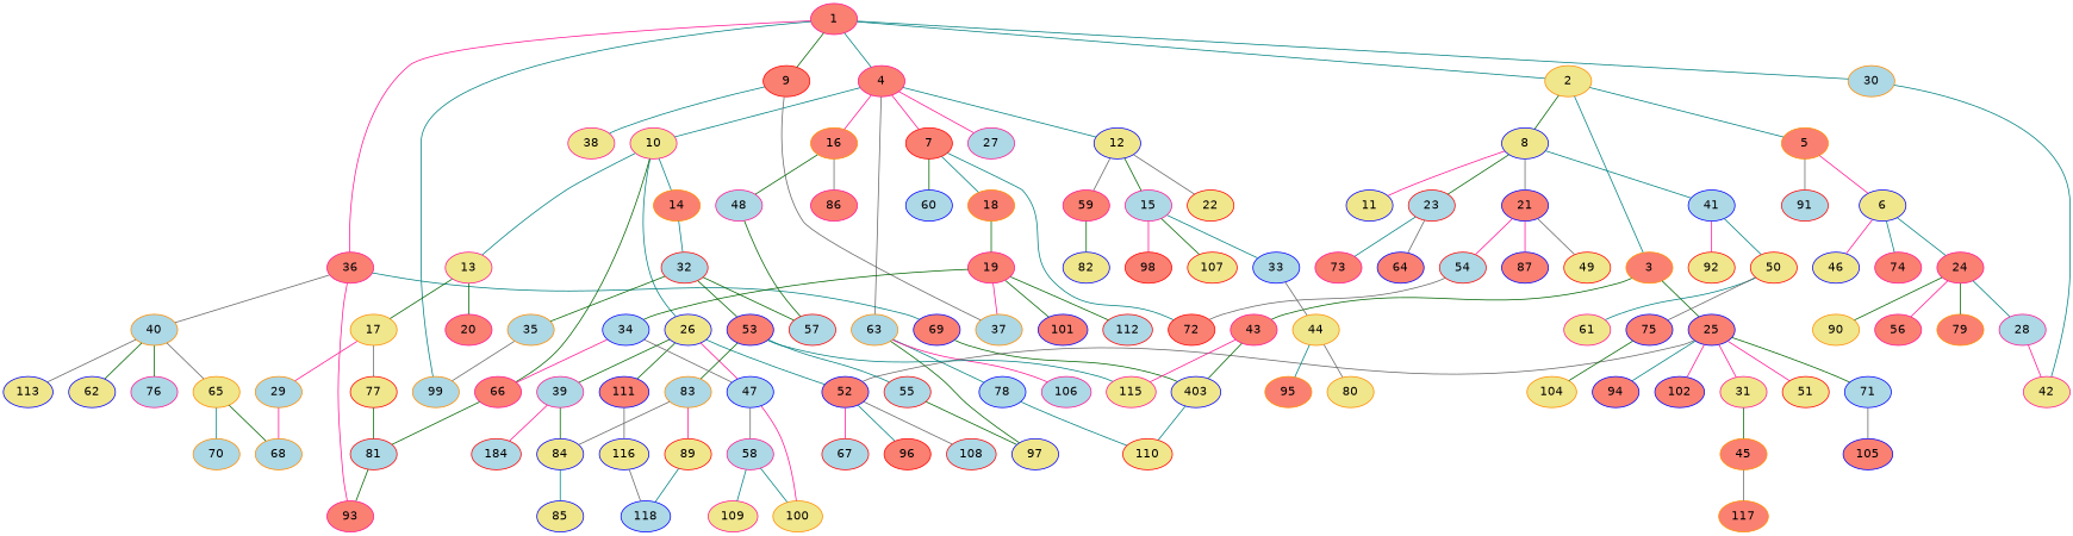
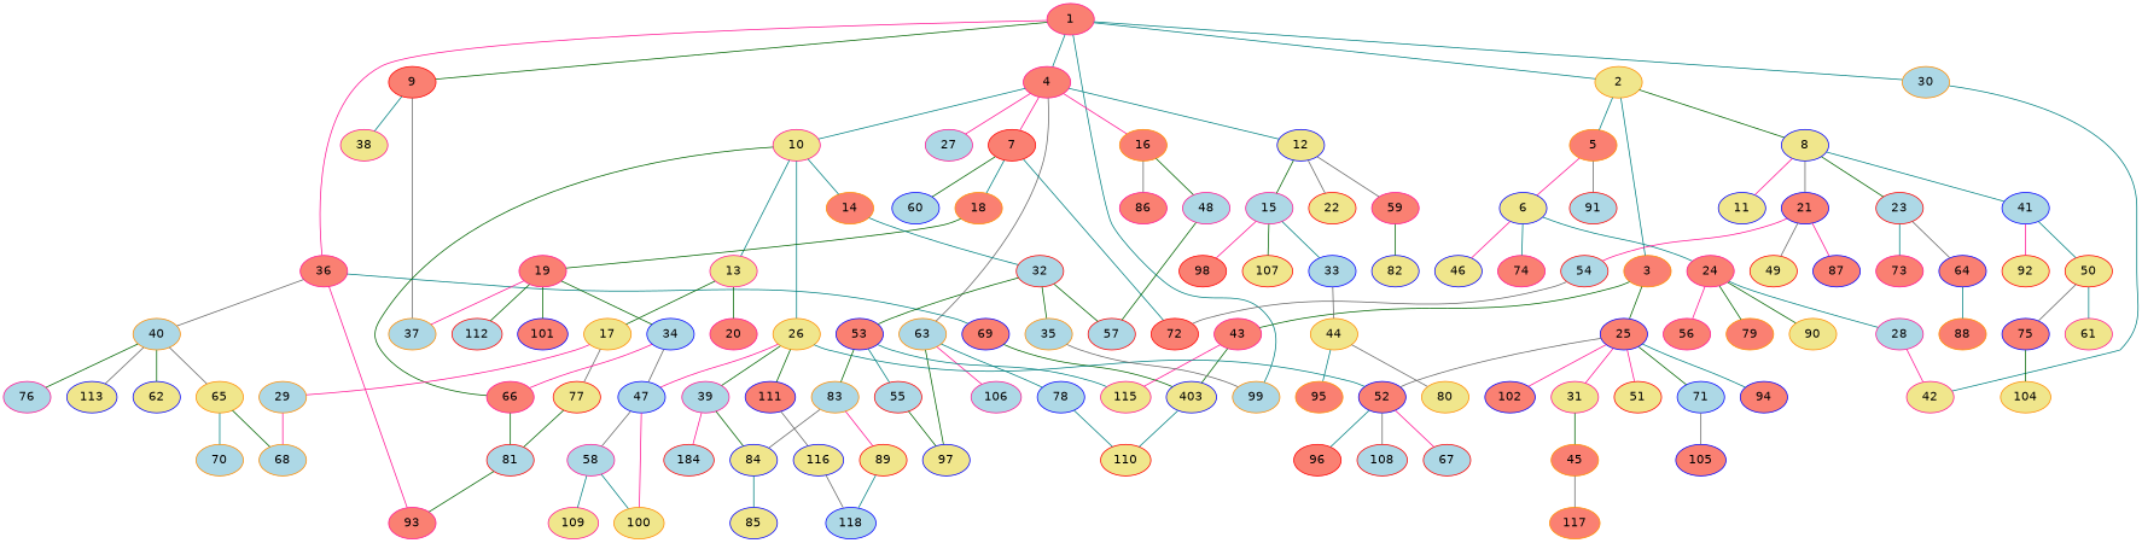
  graph {
    fontname="DejaVu Sans"
    node [color=blue fillcolor=salmon fontname="DejaVu Sans" style=filled]
    edge [color=teal fontname="DejaVu Sans"]
    1 [color=deeppink]
    2 [color=darkorange fillcolor=khaki]
    4 [color=deeppink]
    9 [color=red]
    30 [color=darkorange fillcolor=lightblue]
    36 [color=deeppink]
    99 [color=darkorange fillcolor=lightblue]
    3 [color=darkorange]
    5 [color=darkorange]
    8 [fillcolor=khaki]
    7 [color=red]
    10 [color=deeppink fillcolor=khaki]
    12 [fillcolor=khaki]
    16 [color=darkorange]
    27 [color=deeppink fillcolor=lightblue]
    63 [color=darkorange fillcolor=lightblue]
    37 [color=darkorange fillcolor=lightblue]
    38 [color=deeppink fillcolor=khaki]
    42 [color=deeppink fillcolor=khaki]
    40 [color=darkorange fillcolor=lightblue]
    69
    93 [color=deeppink]
    25
    43 [color=deeppink]
    6 [fillcolor=khaki]
    91 [color=red fillcolor=lightblue]
    11 [fillcolor=khaki]
    21
    23 [color=red fillcolor=lightblue]
    41 [fillcolor=lightblue]
    31 [color=deeppink fillcolor=khaki]
    51 [color=red fillcolor=khaki]
    52
    71 [fillcolor=lightblue]
    94
    102
    n37 [fillcolor=khaki label=403]
    115 [color=deeppink fillcolor=khaki]
    18 [color=darkorange]
    60 [fillcolor=lightblue]
    72 [color=red]
    13 [color=deeppink fillcolor=khaki]
    14 [color=darkorange]
-   26 [fillcolor=khaki]
+   26 [color=darkorange fillcolor=khaki]
    66 [color=deeppink]
    15 [color=deeppink fillcolor=lightblue]
    22 [color=red fillcolor=khaki]
    59 [color=deeppink]
    48 [color=deeppink fillcolor=lightblue]
    86 [color=deeppink]
    97 [fillcolor=khaki]
    78 [fillcolor=lightblue]
    106 [color=deeppink fillcolor=lightblue]
    24 [color=deeppink]
    46 [fillcolor=khaki]
    74 [color=deeppink]
    28 [color=deeppink fillcolor=lightblue]
    56 [color=deeppink]
    79 [color=darkorange]
    90 [color=darkorange fillcolor=khaki]
    19 [color=deeppink]
    49 [color=red fillcolor=khaki]
    54 [color=red fillcolor=lightblue]
    87
    64
    73 [color=deeppink]
    50 [color=red fillcolor=khaki]
    92 [color=red fillcolor=khaki]
    17 [color=darkorange fillcolor=khaki]
    20 [color=deeppink]
    32 [color=red fillcolor=lightblue]
    39 [color=deeppink fillcolor=lightblue]
    47 [fillcolor=lightblue]
    111
    81 [color=red fillcolor=lightblue]
    33 [fillcolor=lightblue]
    98 [color=red]
    107 [color=red fillcolor=khaki]
    82 [fillcolor=khaki]
    29 [color=darkorange fillcolor=lightblue]
    77 [color=red fillcolor=khaki]
    35 [color=darkorange fillcolor=lightblue]
    53
    57 [color=red fillcolor=lightblue]
    44 [color=darkorange fillcolor=khaki]
    68 [color=darkorange fillcolor=lightblue]
    34 [fillcolor=lightblue]
    101
    112 [color=red fillcolor=lightblue]
+   88 [color=darkorange]
    45 [color=darkorange]
    67 [color=red fillcolor=lightblue]
    96 [color=red]
    108 [color=red fillcolor=lightblue]
    105
    84 [fillcolor=khaki]
    n97 [color=red fillcolor=lightblue label=184]
    58 [color=deeppink fillcolor=lightblue]
    100 [color=darkorange fillcolor=khaki]
    116 [fillcolor=khaki]
    117 [color=darkorange]
    55 [color=red fillcolor=lightblue]
    83 [color=darkorange fillcolor=lightblue]
    80 [color=darkorange fillcolor=khaki]
    95 [color=darkorange]
    62 [fillcolor=khaki]
    65 [color=darkorange fillcolor=khaki]
    76 [color=deeppink fillcolor=lightblue]
    113 [fillcolor=khaki]
    85 [fillcolor=khaki]
    70 [color=darkorange fillcolor=lightblue]
    61 [color=deeppink fillcolor=khaki]
    75
    110 [color=red fillcolor=khaki]
    109 [color=deeppink fillcolor=khaki]
    104 [color=darkorange fillcolor=khaki]
    89 [color=red fillcolor=khaki]
    118 [fillcolor=lightblue]
    1 -- 2
    1 -- 4
    1 -- 9 [color=darkgreen]
    1 -- 30
    1 -- 36 [color=deeppink]
    1 -- 99
    2 -- 3
    2 -- 5
    2 -- 8 [color=darkgreen]
    4 -- 7 [color=deeppink]
    4 -- 10
    4 -- 12
    4 -- 16 [color=deeppink]
    4 -- 27 [color=deeppink]
    4 -- 63 [color=gray40]
    9 -- 37 [color=gray40]
    9 -- 38
    30 -- 42
    36 -- 40 [color=gray40]
    36 -- 69
    36 -- 93 [color=deeppink]
    3 -- 25 [color=darkgreen]
    3 -- 43 [color=darkgreen]
    5 -- 6 [color=deeppink]
    5 -- 91 [color=gray40]
    8 -- 11 [color=deeppink]
    8 -- 21 [color=gray40]
    8 -- 23 [color=darkgreen]
    8 -- 41
    7 -- 18
    7 -- 60 [color=darkgreen]
    7 -- 72
    10 -- 13
    10 -- 14
    10 -- 26
    10 -- 66 [color=darkgreen]
    12 -- 15 [color=darkgreen]
    12 -- 22 [color=gray40]
    12 -- 59 [color=gray40]
    16 -- 48 [color=darkgreen]
    16 -- 86 [color=gray40]
    63 -- 97 [color=darkgreen]
    63 -- 78
    63 -- 106 [color=deeppink]
    40 -- 62 [color=darkgreen]
    40 -- 65 [color=gray40]
    40 -- 76 [color=darkgreen]
    40 -- 113 [color=gray40]
    69 -- n37 [color=darkgreen]
    25 -- 31 [color=deeppink]
    25 -- 51 [color=deeppink]
    25 -- 52 [color=gray40]
    25 -- 71 [color=darkgreen]
    25 -- 94
    25 -- 102 [color=deeppink]
    43 -- n37 [color=darkgreen]
    43 -- 115 [color=deeppink]
    6 -- 24
    6 -- 46 [color=deeppink]
    6 -- 74
    21 -- 49 [color=gray40]
    21 -- 54 [color=deeppink]
    21 -- 87 [color=deeppink]
    23 -- 64 [color=gray40]
    23 -- 73
    41 -- 50
    41 -- 92 [color=deeppink]
    31 -- 45 [color=darkgreen]
    52 -- 67 [color=deeppink]
    52 -- 96
    52 -- 108 [color=gray40]
    71 -- 105 [color=gray40]
    n37 -- 110
    18 -- 19 [color=darkgreen]
    13 -- 17 [color=darkgreen]
    13 -- 20 [color=darkgreen]
    14 -- 32
    26 -- 52
    26 -- 39 [color=darkgreen]
    26 -- 47 [color=deeppink]
    26 -- 111 [color=darkgreen]
    66 -- 81 [color=darkgreen]
    15 -- 33
    15 -- 98 [color=deeppink]
    15 -- 107 [color=darkgreen]
    59 -- 82 [color=darkgreen]
    48 -- 57 [color=darkgreen]
    78 -- 110
    24 -- 28
    24 -- 56 [color=deeppink]
    24 -- 79 [color=darkgreen]
    24 -- 90 [color=darkgreen]
    28 -- 42 [color=deeppink]
    19 -- 37 [color=deeppink]
    19 -- 34 [color=darkgreen]
    19 -- 101 [color=darkgreen]
    19 -- 112 [color=darkgreen]
    54 -- 72 [color=gray40]
+   64 -- 88
    50 -- 61
    50 -- 75 [color=gray40]
    17 -- 29 [color=deeppink]
    17 -- 77 [color=gray40]
    32 -- 35 [color=darkgreen]
    32 -- 53 [color=darkgreen]
    32 -- 57 [color=darkgreen]
    39 -- 84 [color=darkgreen]
    39 -- n97 [color=deeppink]
    47 -- 58 [color=gray40]
    47 -- 100 [color=deeppink]
    111 -- 116 [color=gray40]
    81 -- 93 [color=darkgreen]
    33 -- 44 [color=gray40]
    29 -- 68 [color=deeppink]
    77 -- 81 [color=darkgreen]
    35 -- 99 [color=gray40]
    53 -- 115
    53 -- 55
    53 -- 83 [color=darkgreen]
    44 -- 80 [color=gray40]
    44 -- 95
    34 -- 66 [color=deeppink]
    34 -- 47 [color=gray40]
    45 -- 117 [color=gray40]
    84 -- 85
    58 -- 100
    58 -- 109
    116 -- 118 [color=gray40]
    55 -- 97 [color=darkgreen]
    83 -- 84 [color=gray40]
    83 -- 89 [color=deeppink]
    65 -- 68 [color=darkgreen]
    65 -- 70
    75 -- 104 [color=darkgreen]
    89 -- 118
  }
